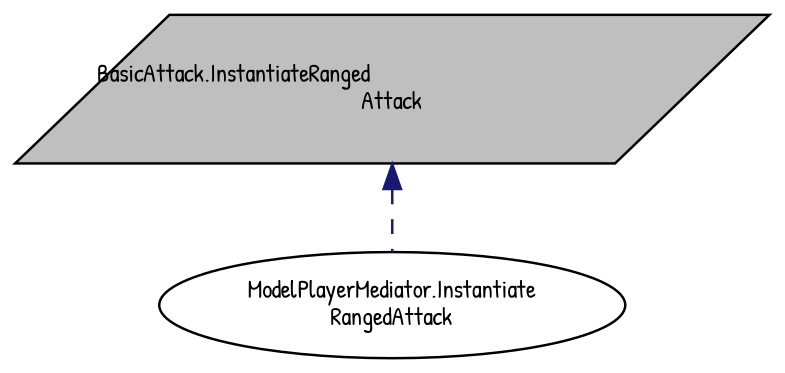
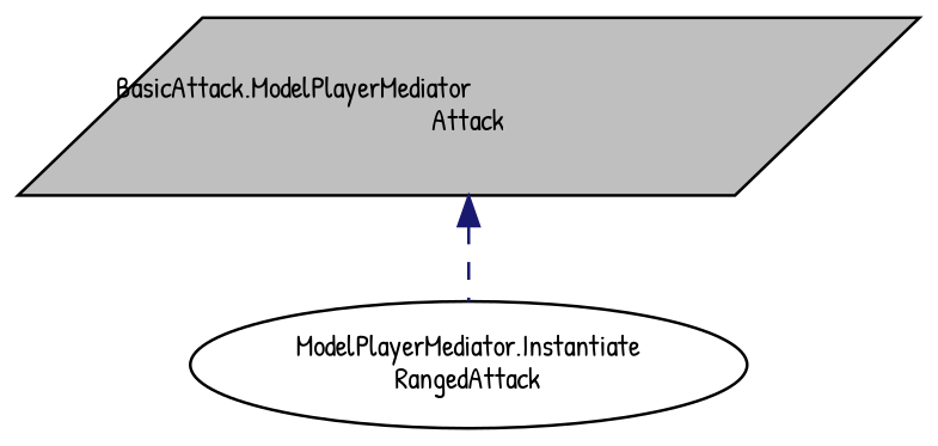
  digraph {
    rankdir=TB
    fontname="Patrick Hand"
    node [color=black fontname="Patrick Hand" fontsize=10 style=filled]
-   n1 [fillcolor=grey75 fontcolor=black height=0.2 label="BasicAttack.InstantiateRanged\lAttack" shape=parallelogram width=0.4]
+   n1 [fillcolor=grey75 fontcolor=black height=0.2 label="BasicAttack.ModelPlayerMediator\lAttack" shape=parallelogram width=0.4]
    n2 [fillcolor=white height=0.2 label="ModelPlayerMediator.Instantiate\lRangedAttack" shape=ellipse width=0.4]
    n1 -> n2 [color=midnightblue dir=back fontname="Patrick Hand" fontsize=10 labelfontname=Helvetica labelfontsize=10 style=dashed]
  }
